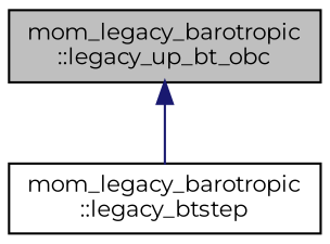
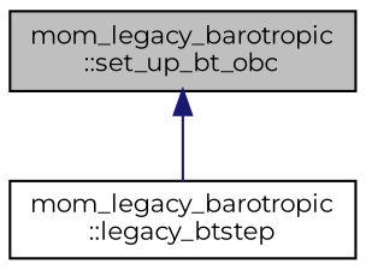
  digraph {
    rankdir=TB
    fontname=Montserrat
    node [color=black fontname=Montserrat fontsize=10 shape=record style=filled]
-   n1 [fillcolor=grey75 fontcolor=black height=0.2 label="mom_legacy_barotropic\l::legacy_up_bt_obc" width=0.4]
+   n1 [fillcolor=grey75 fontcolor=black height=0.2 label="mom_legacy_barotropic\l::set_up_bt_obc" width=0.4]
    n2 [fillcolor=white height=0.2 label="mom_legacy_barotropic\l::legacy_btstep" width=0.4]
    n1 -> n2 [color=midnightblue dir=back fontname=Montserrat fontsize=10 labelfontname=Helvetica labelfontsize=10 style=solid]
  }
